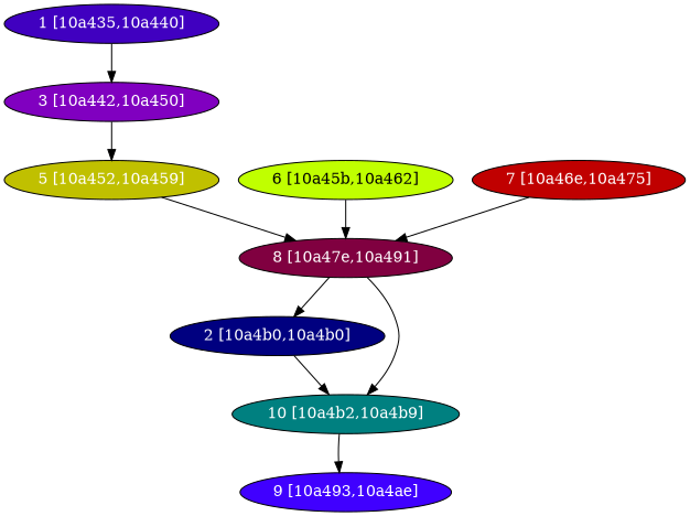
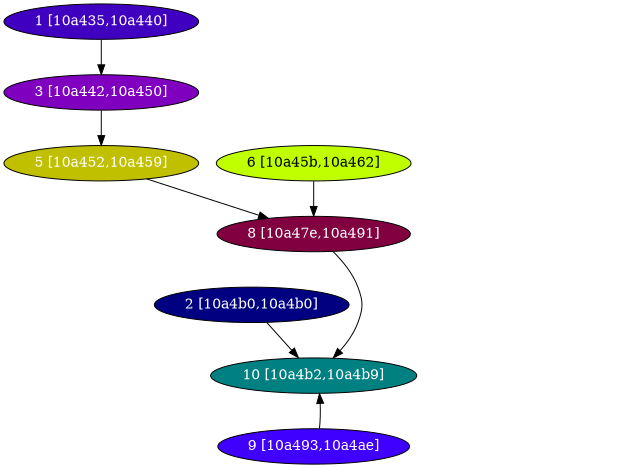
  digraph {
    node [fontcolor="#ffffff" shape=oval style=filled]
    n1 [fillcolor="#4000C0" label="1 [10a435,10a440]"]
    n2 [fillcolor="#8000C0" label="3 [10a442,10a450]"]
    n3 [fillcolor="#000080" label="2 [10a4b0,10a4b0]"]
    n4 [fillcolor="#008080" label="10 [10a4b2,10a4b9]"]
    n5 [fillcolor="#C0C000" label="5 [10a452,10a459]"]
    n6 [fillcolor="#800040" label="8 [10a47e,10a491]"]
    n7 [fillcolor="#C0FF00" fontcolor="#000000" label="6 [10a45b,10a462]"]
-   n8 [fillcolor="#C00000" label="7 [10a46e,10a475]"]
    n9 [fillcolor="#4000FF" label="9 [10a493,10a4ae]"]
    n1 -> n2
    n2 -> n5
    n3 -> n4
    n5 -> n6
-   n6 -> n3
    n6 -> n4
    n7 -> n6
-   n8 -> n6
-   n4 -> n9
+   n9 -> n4
  }
